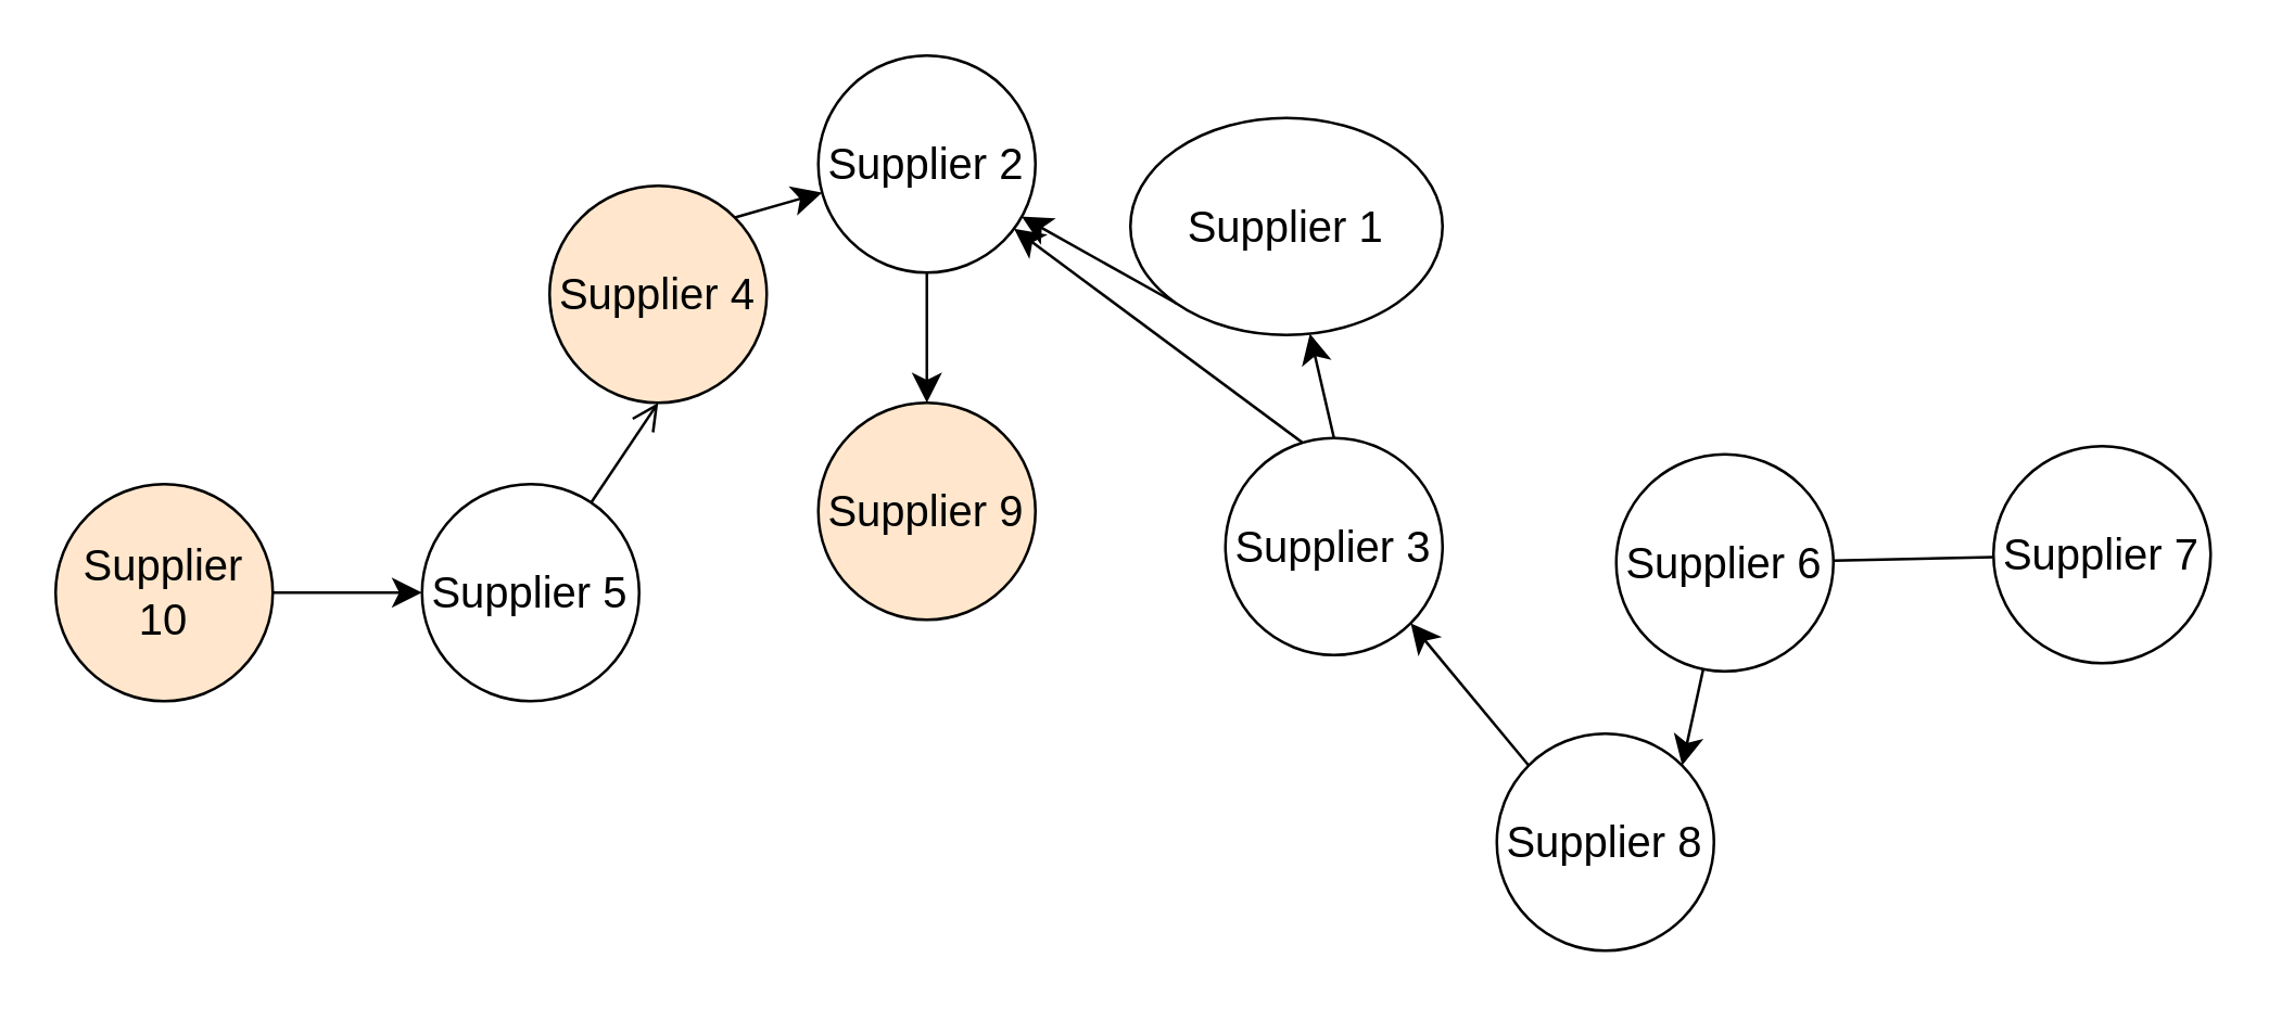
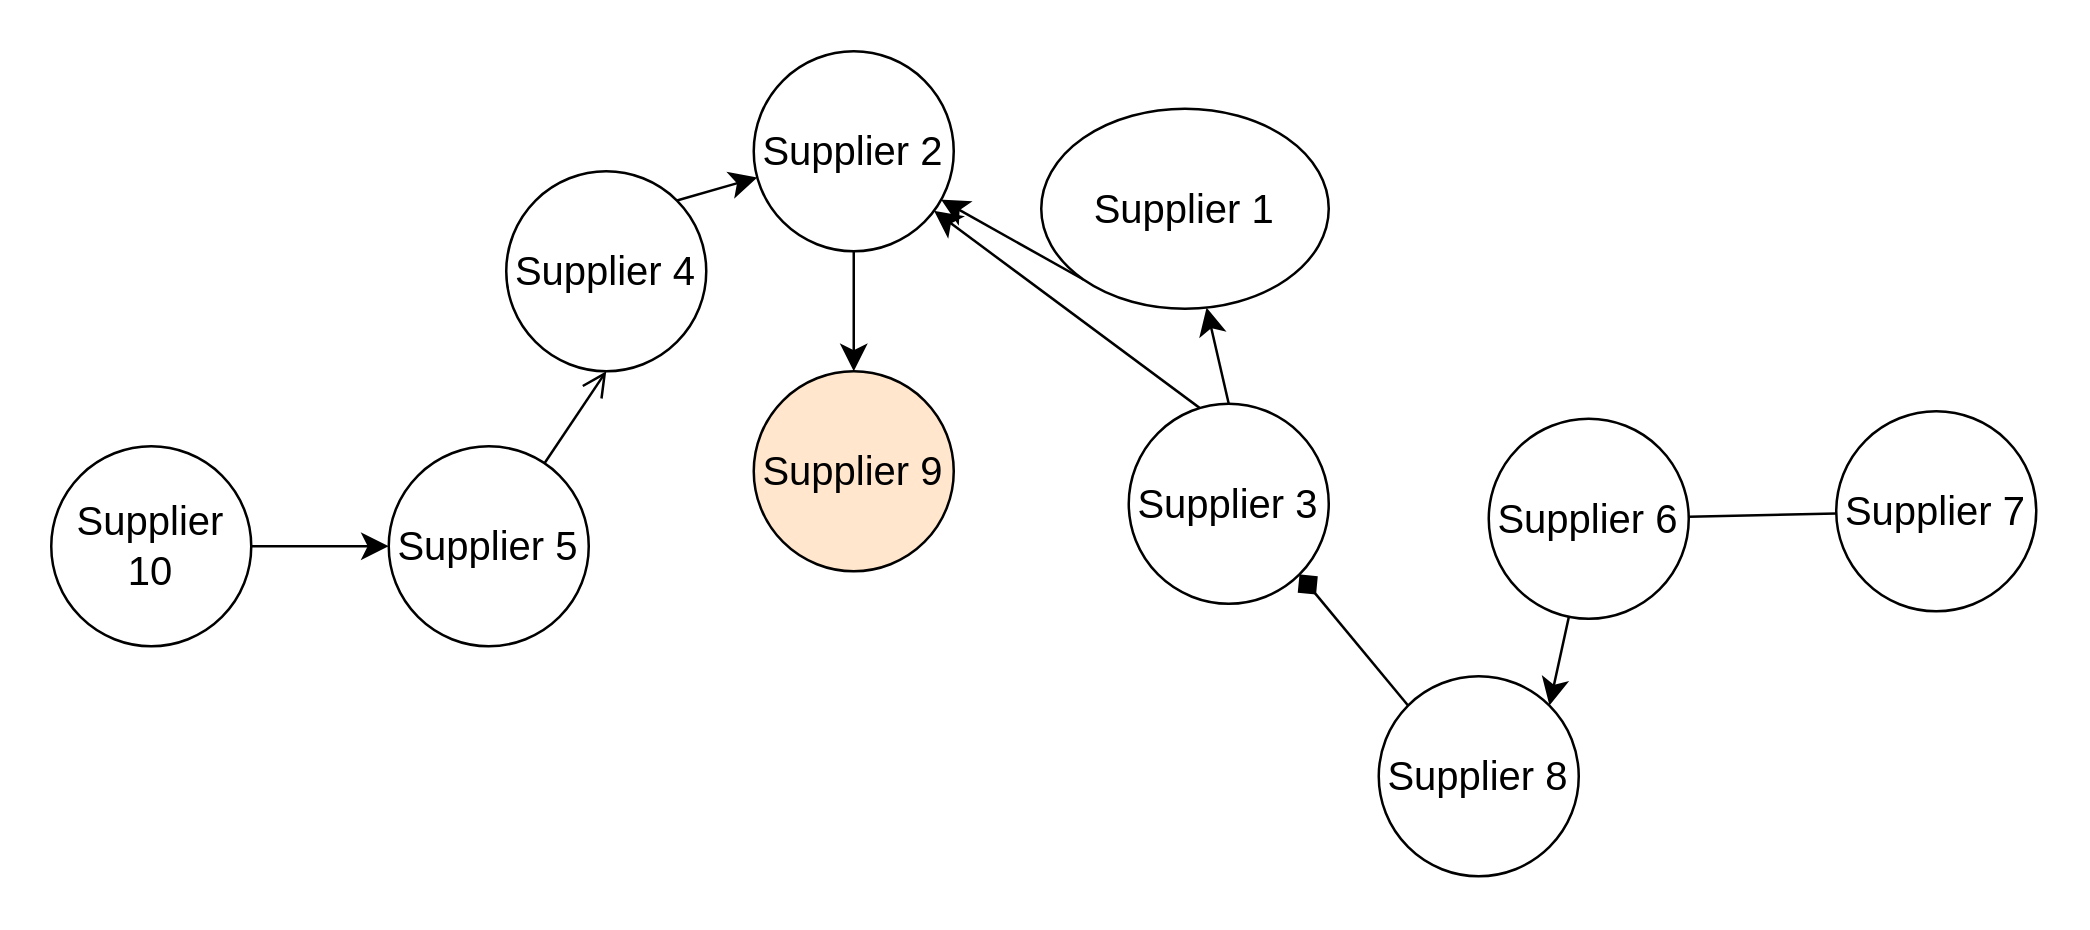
  <mxCell id="0" />
  <mxCell id="1" parent="0" />
  <mxCell id="2" style="edgeStyle=none;curved=1;rounded=0;orthogonalLoop=1;jettySize=auto;html=1;exitX=0;exitY=1;exitDx=0;exitDy=0;fontSize=12;startSize=8;endSize=8;" edge="1" parent="1" source="3" target="5"><mxGeometry relative="1" as="geometry" /></mxCell>
  <mxCell id="3" value="&lt;font style=&quot;font-size: 16px;&quot;&gt;Supplier 1&lt;/font&gt;" style="ellipse;whiteSpace=wrap;html=1;aspect=fixed;" vertex="1" parent="1"><mxGeometry x="416" y="43" width="115" height="80" as="geometry" /></mxCell>
  <mxCell id="4" style="edgeStyle=none;curved=1;rounded=0;orthogonalLoop=1;jettySize=auto;html=1;exitX=0.5;exitY=1;exitDx=0;exitDy=0;fontSize=12;startSize=8;endSize=8;" edge="1" parent="1" source="5" target="19"><mxGeometry relative="1" as="geometry" /></mxCell>
  <mxCell id="5" value="&lt;font style=&quot;font-size: 16px;&quot;&gt;Supplier 2&lt;/font&gt;" style="ellipse;whiteSpace=wrap;html=1;aspect=fixed;" vertex="1" parent="1"><mxGeometry x="301" width="80" height="80" as="geometry" y="20" /></mxCell>
  <mxCell id="6" style="edgeStyle=none;curved=1;rounded=0;orthogonalLoop=1;jettySize=auto;html=1;exitX=0.5;exitY=0;exitDx=0;exitDy=0;fontSize=12;startSize=8;endSize=8;" edge="1" parent="1" source="8" target="3"><mxGeometry relative="1" as="geometry" /></mxCell>
  <mxCell id="7" style="edgeStyle=none;curved=1;rounded=0;orthogonalLoop=1;jettySize=auto;html=1;exitX=1;exitY=0.5;exitDx=0;exitDy=0;fontSize=12;startSize=8;endSize=8;" edge="1" parent="1" source="8" target="5"><mxGeometry relative="1" as="geometry" /></mxCell>
  <mxCell id="8" value="&lt;font style=&quot;font-size: 16px;&quot;&gt;Supplier 3&lt;/font&gt;" style="ellipse;whiteSpace=wrap;html=1;aspect=fixed;" vertex="1" parent="1"><mxGeometry x="451" y="161" width="80" height="80" as="geometry" /></mxCell>
  <mxCell id="9" style="edgeStyle=none;curved=1;rounded=0;orthogonalLoop=1;jettySize=auto;html=1;exitX=1;exitY=0;exitDx=0;exitDy=0;fontSize=12;startSize=8;endSize=8;" edge="1" parent="1" source="10" target="5"><mxGeometry relative="1" as="geometry" /></mxCell>
- <mxCell id="10" value="&lt;font style=&quot;font-size: 16px;&quot;&gt;Supplier 4&lt;/font&gt;" style="ellipse;whiteSpace=wrap;html=1;aspect=fixed;fillColor=#ffe6cc;" vertex="1" parent="1"><mxGeometry x="202" y="68" width="80" height="80" as="geometry" /></mxCell>
+ <mxCell id="10" value="&lt;font style=&quot;font-size: 16px;&quot;&gt;Supplier 4&lt;/font&gt;" style="ellipse;whiteSpace=wrap;html=1;aspect=fixed;" vertex="1" parent="1"><mxGeometry x="202" y="68" width="80" height="80" as="geometry" /></mxCell>
  <mxCell id="11" style="edgeStyle=none;curved=1;rounded=0;orthogonalLoop=1;jettySize=auto;html=1;entryX=0.5;entryY=1;entryDx=0;entryDy=0;fontSize=12;startSize=8;endSize=8;endArrow=open;" edge="1" parent="1" source="12" target="10"><mxGeometry relative="1" as="geometry" /></mxCell>
  <mxCell id="12" value="&lt;font style=&quot;font-size: 16px;&quot;&gt;Supplier 5&lt;/font&gt;" style="ellipse;whiteSpace=wrap;html=1;aspect=fixed;" vertex="1" parent="1"><mxGeometry x="155" y="178" width="80" height="80" as="geometry" /></mxCell>
  <mxCell id="13" style="edgeStyle=none;curved=1;rounded=0;orthogonalLoop=1;jettySize=auto;html=1;fontSize=12;startSize=8;endSize=8;endArrow=none;" edge="1" parent="1" source="15" target="16"><mxGeometry relative="1" as="geometry" /></mxCell>
  <mxCell id="14" style="edgeStyle=none;curved=1;rounded=0;orthogonalLoop=1;jettySize=auto;html=1;entryX=1;entryY=0;entryDx=0;entryDy=0;fontSize=12;startSize=8;endSize=8;" edge="1" parent="1" source="15" target="18"><mxGeometry relative="1" as="geometry" /></mxCell>
  <mxCell id="15" value="&lt;font style=&quot;font-size: 16px;&quot;&gt;Supplier 6&lt;/font&gt;" style="ellipse;whiteSpace=wrap;html=1;aspect=fixed;" vertex="1" parent="1"><mxGeometry x="595" y="167" width="80" height="80" as="geometry" /></mxCell>
  <mxCell id="16" value="&lt;font style=&quot;font-size: 16px;&quot;&gt;Supplier 7&lt;/font&gt;" style="ellipse;whiteSpace=wrap;html=1;aspect=fixed;" vertex="1" parent="1"><mxGeometry x="734" y="164" width="80" height="80" as="geometry" /></mxCell>
- <mxCell id="17" style="edgeStyle=none;curved=1;rounded=0;orthogonalLoop=1;jettySize=auto;html=1;exitX=0;exitY=0;exitDx=0;exitDy=0;entryX=1;entryY=1;entryDx=0;entryDy=0;fontSize=12;startSize=8;endSize=8;" edge="1" parent="1" source="18" target="8"><mxGeometry relative="1" as="geometry" /></mxCell>
+ <mxCell id="17" style="edgeStyle=none;curved=1;rounded=0;orthogonalLoop=1;jettySize=auto;html=1;exitX=0;exitY=0;exitDx=0;exitDy=0;entryX=1;entryY=1;entryDx=0;entryDy=0;fontSize=12;startSize=8;endSize=8;endArrow=diamond;" edge="1" parent="1" source="18" target="8"><mxGeometry relative="1" as="geometry" /></mxCell>
  <mxCell id="18" value="&lt;font style=&quot;font-size: 16px;&quot;&gt;Supplier 8&lt;/font&gt;" style="ellipse;whiteSpace=wrap;html=1;aspect=fixed;" vertex="1" parent="1"><mxGeometry x="551" y="270" width="80" height="80" as="geometry" /></mxCell>
  <mxCell id="19" value="&lt;font style=&quot;font-size: 16px;&quot;&gt;Supplier 9&lt;/font&gt;" style="ellipse;whiteSpace=wrap;html=1;aspect=fixed;fillColor=#ffe6cc;" vertex="1" parent="1"><mxGeometry x="301" y="148" width="80" height="80" as="geometry" /></mxCell>
  <mxCell id="20" style="edgeStyle=none;curved=1;rounded=0;orthogonalLoop=1;jettySize=auto;html=1;fontSize=12;startSize=8;endSize=8;exitX=1;exitY=0.5;exitDx=0;exitDy=0;" edge="1" parent="1" source="21" target="12"><mxGeometry relative="1" as="geometry"><mxPoint x="332" y="298" as="sourcePoint" /></mxGeometry></mxCell>
- <mxCell id="21" value="&lt;font style=&quot;font-size: 16px;&quot;&gt;Supplier 10&lt;/font&gt;" style="ellipse;whiteSpace=wrap;html=1;aspect=fixed;fillColor=#ffe6cc;" vertex="1" parent="1"><mxGeometry x="20" y="178" width="80" height="80" as="geometry" /></mxCell>
+ <mxCell id="21" value="&lt;font style=&quot;font-size: 16px;&quot;&gt;Supplier 10&lt;/font&gt;" style="ellipse;whiteSpace=wrap;html=1;aspect=fixed;" vertex="1" parent="1"><mxGeometry x="20" y="178" width="80" height="80" as="geometry" /></mxCell>
